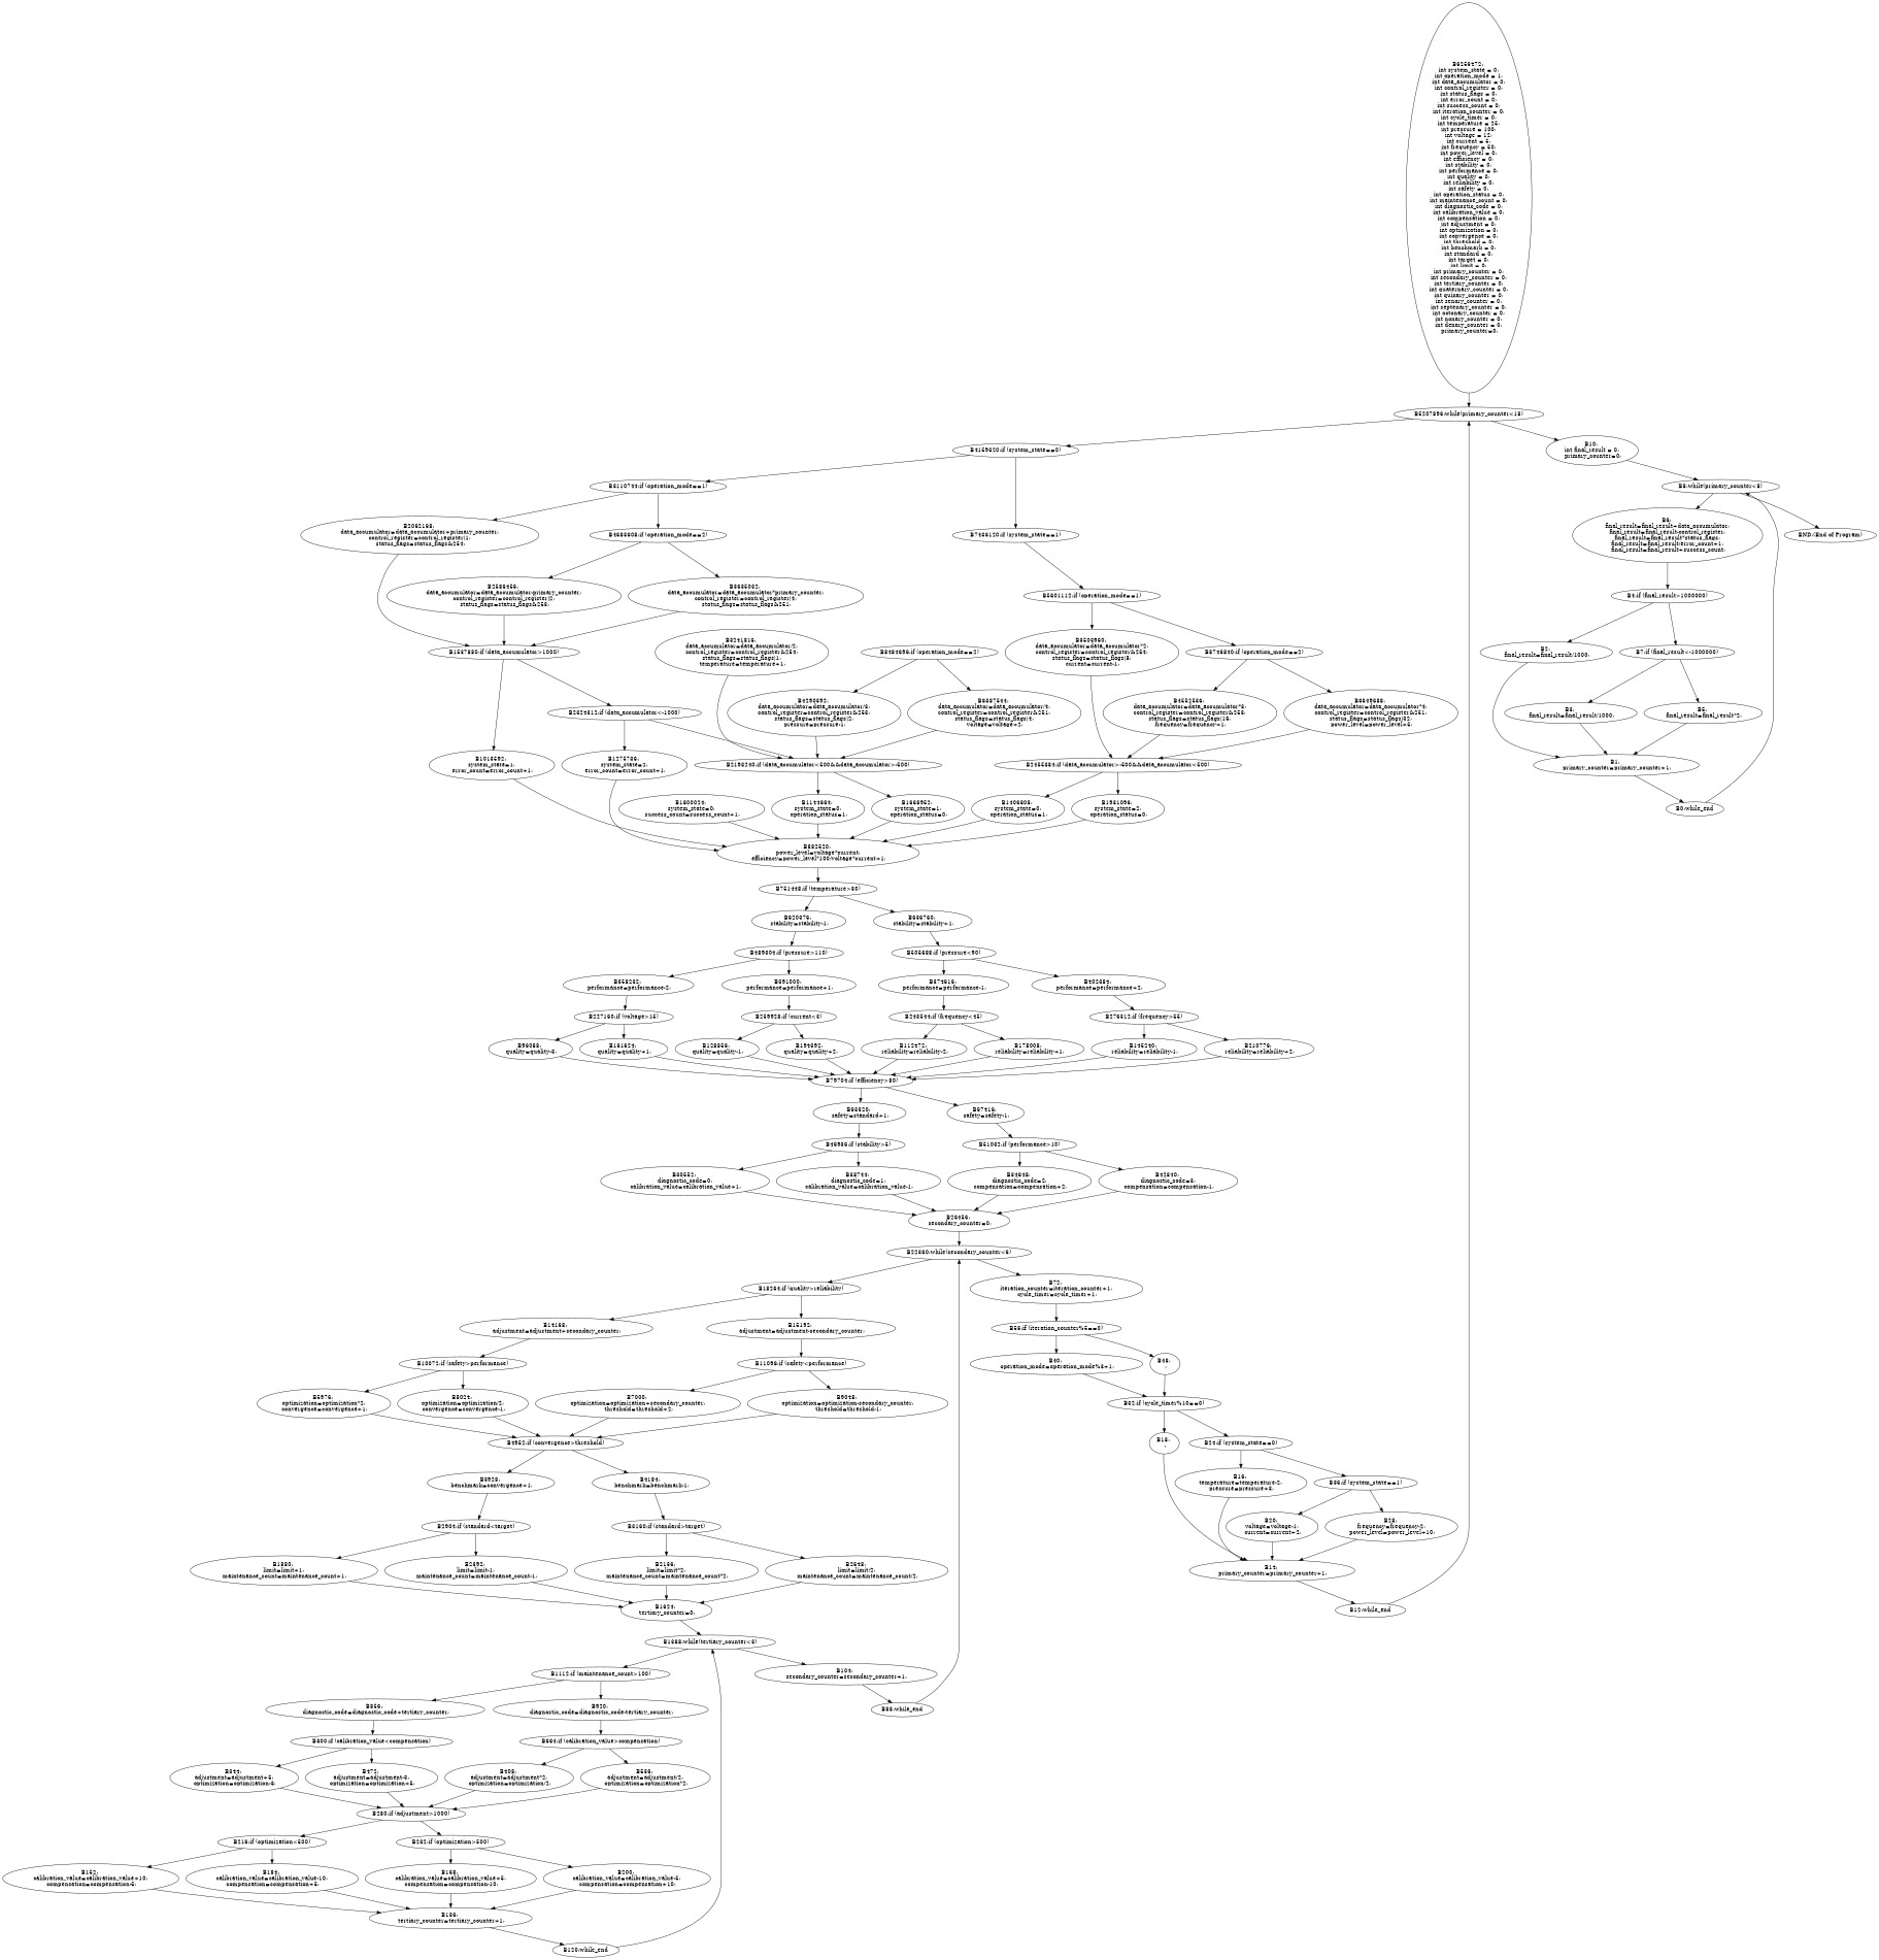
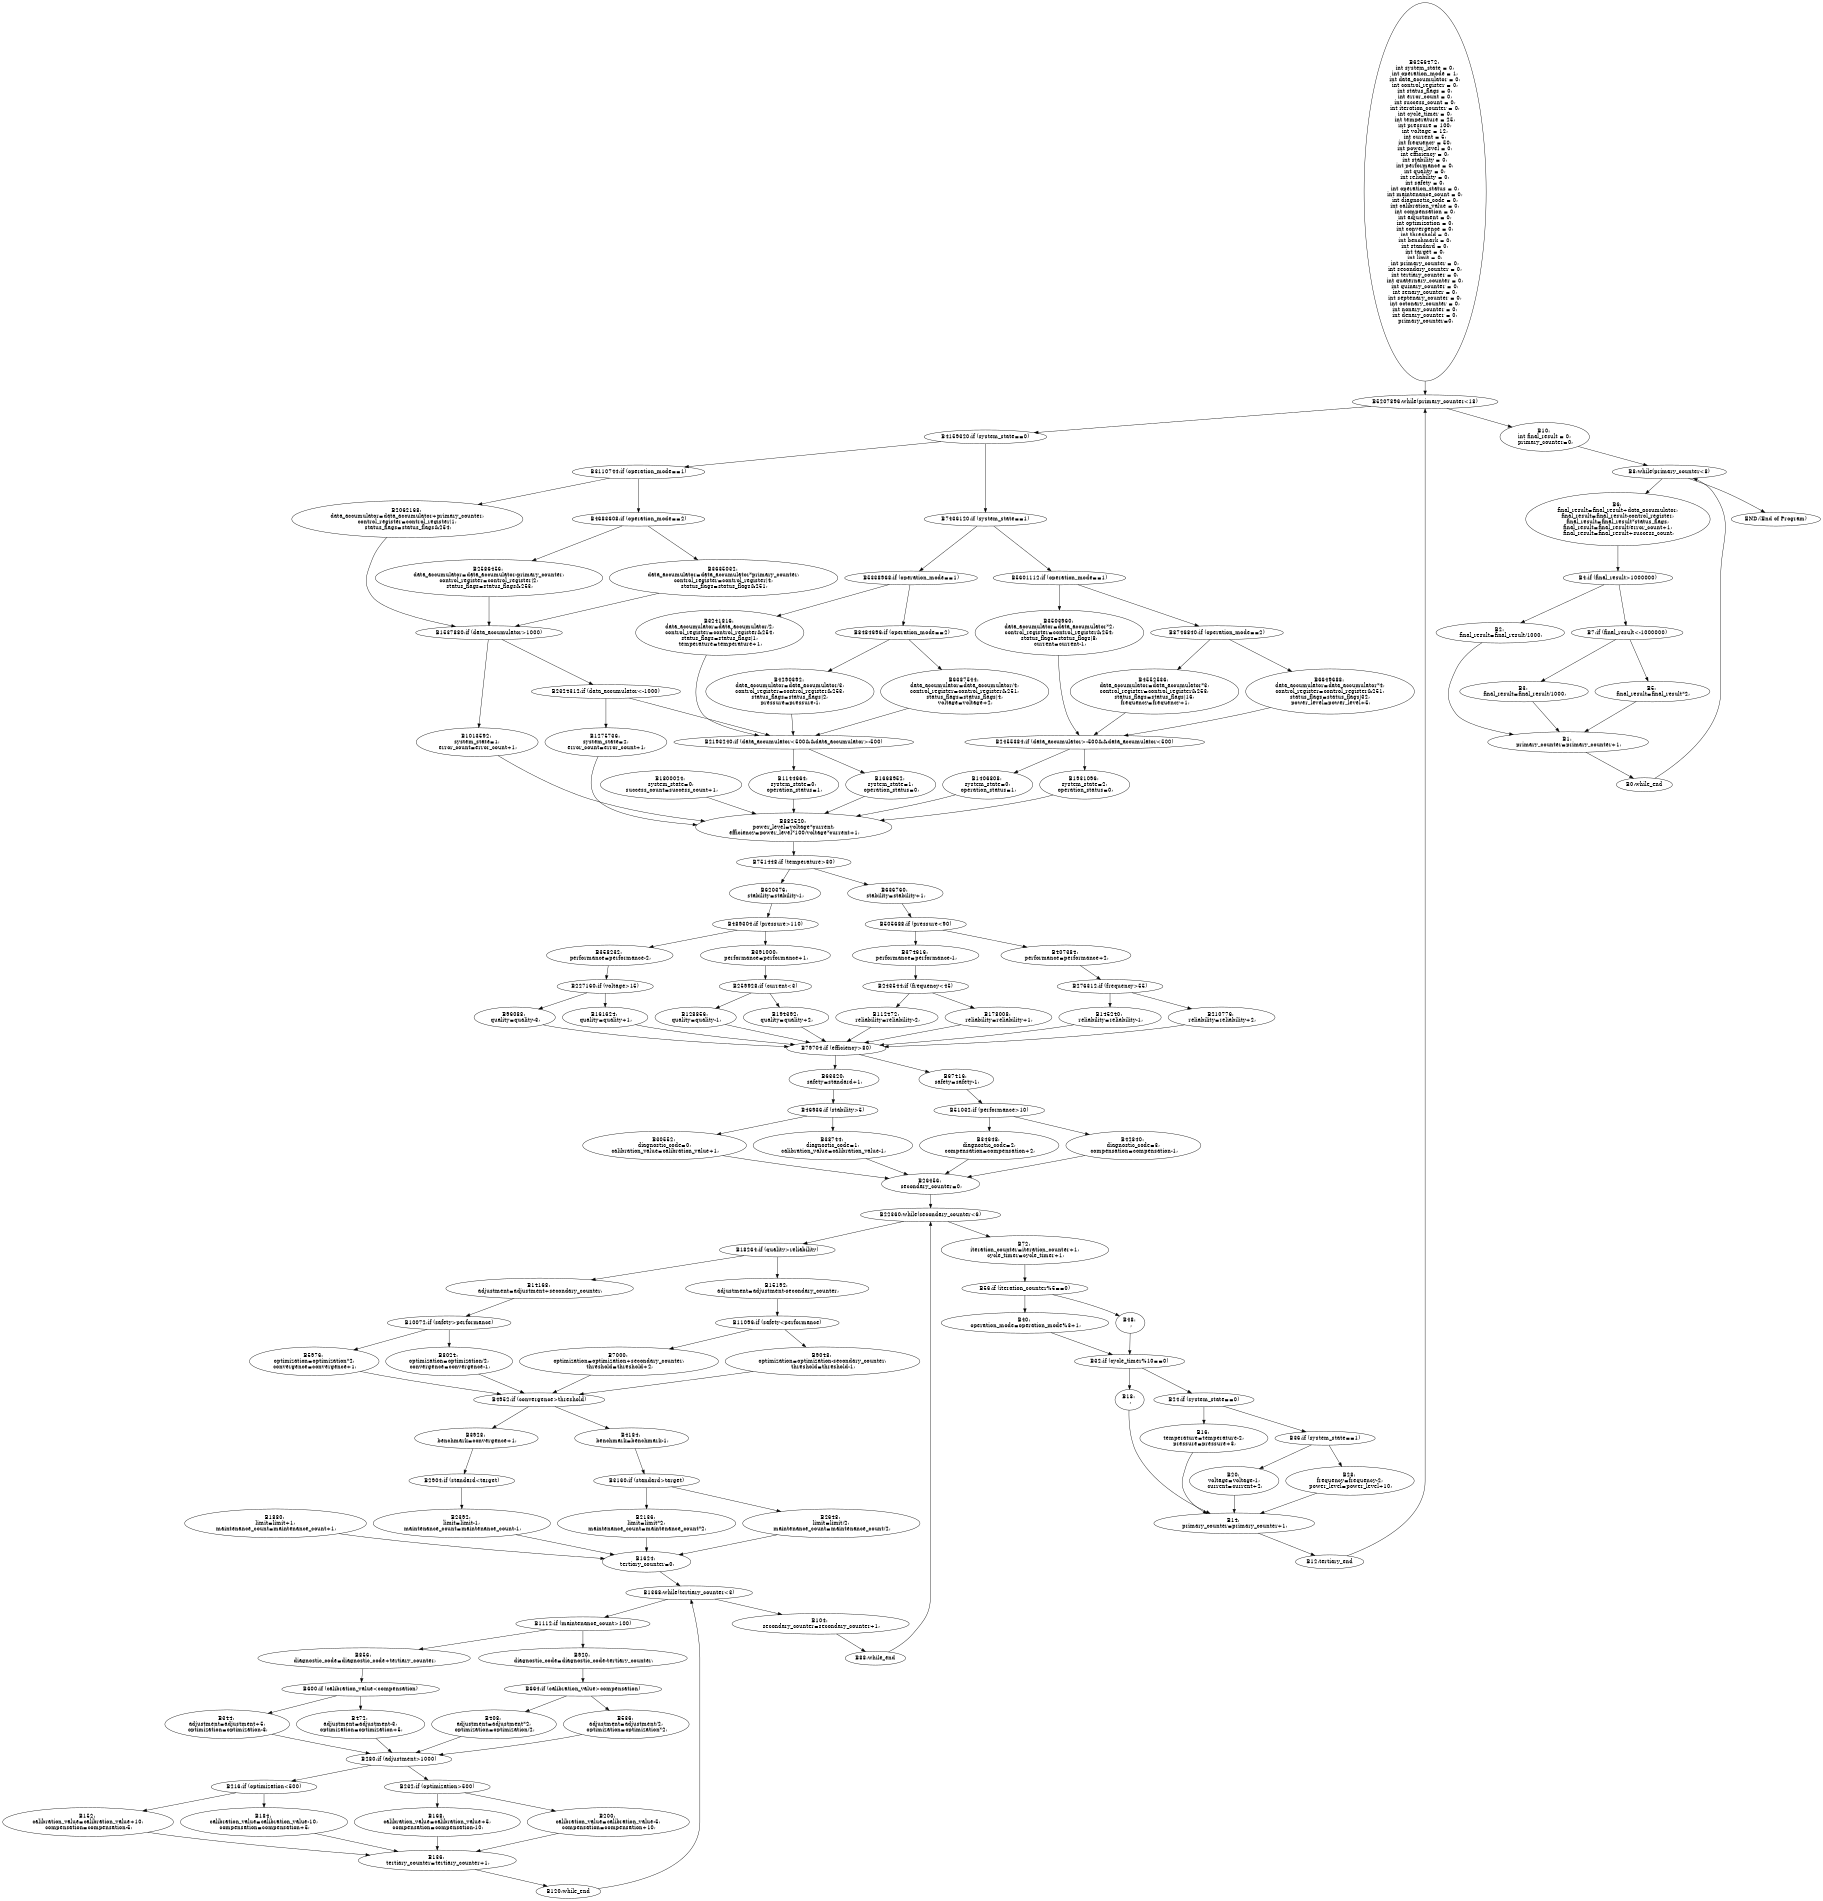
  digraph {
    n1 [label="B6256472: \n int system_state = 0; \n int operation_mode = 1; \n int data_accumulator = 0; \n int control_register = 0; \n int status_flags = 0; \n int error_count = 0; \n int success_count = 0; \n int iteration_counter = 0; \n int cycle_timer = 0; \n int temperature = 25; \n int pressure = 100; \n int voltage = 12; \n int current = 5; \n int frequency = 50; \n int power_level = 0; \n int efficiency = 0; \n int stability = 0; \n int performance = 0; \n int quality = 0; \n int reliability = 0; \n int safety = 0; \n int operation_status = 0; \n int maintenance_count = 0; \n int diagnostic_code = 0; \n int calibration_value = 0; \n int compensation = 0; \n int adjustment = 0; \n int optimization = 0; \n int convergence = 0; \n int threshold = 0; \n int benchmark = 0; \n int standard = 0; \n int target = 0; \n int limit = 0; \n int primary_counter = 0; \n int secondary_counter = 0; \n int tertiary_counter = 0; \n int quaternary_counter = 0; \n int quinary_counter = 0; \n int senary_counter = 0; \n int septenary_counter = 0; \n int octonary_counter = 0; \n int nonary_counter = 0; \n int denary_counter = 0; \n primary_counter=0;"]
    n2 [label="B5207896:while(primary_counter<18)"]
    n3 [label="B4159320:if (system_state==0)"]
    n4 [label="B10: \n int final_result = 0; \n primary_counter=0;"]
    n5 [label="B3110744:if (operation_mode==1)"]
    n6 [label="B7436120:if (system_state==1)"]
    n7 [label="B8:while(primary_counter<8)"]
    n8 [label="B2062168: \n data_accumulator=data_accumulator+primary_counter; \n control_register=control_register|1; \n status_flags=status_flags&254;"]
    n9 [label="B4683608:if (operation_mode==2)"]
+   n10 [label="B5338968:if (operation_mode==1)"]
    n11 [label="B5601112:if (operation_mode==1)"]
    n12 [label="B1537880:if (data_accumulator>1000)"]
    n13 [label="B2586456: \n data_accumulator=data_accumulator-primary_counter; \n control_register=control_register|2; \n status_flags=status_flags&253;"]
    n14 [label="B3635032: \n data_accumulator=data_accumulator*primary_counter; \n control_register=control_register|4; \n status_flags=status_flags&251;"]
    n15 [label="B3241816: \n data_accumulator=data_accumulator/2; \n control_register=control_register&254; \n status_flags=status_flags|1; \n temperature=temperature+1;"]
    n16 [label="B8484696:if (operation_mode==2)"]
    n17 [label="B3503960: \n data_accumulator=data_accumulator*2; \n control_register=control_register&254; \n status_flags=status_flags|8; \n current=current-1;"]
    n18 [label="B8746840:if (operation_mode==2)"]
    n19 [label="B1013592: \n system_state=1; \n error_count=error_count+1;"]
    n20 [label="B2324312:if (data_accumulator<-1000)"]
    n21 [label="B882520: \n power_level=voltage*current; \n efficiency=power_level*100/voltage*current+1;"]
    n22 [label="B1275736: \n system_state=2; \n error_count=error_count+1;"]
    n23 [label="B2193240:if (data_accumulator<500&&data_accumulator>-500)"]
    n24 [label="B751448:if (temperature>30)"]
    n25 [label="B1800024: \n system_state=0; \n success_count=success_count+1;"]
    n26 [label="B620376: \n stability=stability-1;"]
    n27 [label="B636760: \n stability=stability+1;"]
    n28 [label="B489304:if (pressure>110)"]
    n29 [label="B505688:if (pressure<90)"]
    n30 [label="B358232: \n performance=performance-2;"]
    n31 [label="B391000: \n performance=performance+1;"]
    n32 [label="B374616: \n performance=performance-1;"]
-   n33 [label="B402384: \n performance=performance+2;"]
+   n33 [label="B407384: \n performance=performance+2;"]
    n34 [label="B227160:if (voltage>15)"]
    n35 [label="B259928:if (current<3)"]
    n36 [label="B96088: \n quality=quality-3;"]
    n37 [label="B161624: \n quality=quality+1;"]
    n38 [label="B128856: \n quality=quality-1;"]
    n39 [label="B194392: \n quality=quality+2;"]
    n40 [label="B79704:if (efficiency>80)"]
    n41 [label="B63320: \n safety=standard+1;"]
    n42 [label="B67416: \n safety=safety-1;"]
    n43 [label="B46936:if (stability>5)"]
    n44 [label="B51032:if (performance>10)"]
    n45 [label="B30552: \n diagnostic_code=0; \n calibration_value=calibration_value+1;"]
    n46 [label="B38744: \n diagnostic_code=1; \n calibration_value=calibration_value-1;"]
    n47 [label="B34648: \n diagnostic_code=2; \n compensation=compensation+2;"]
    n48 [label="B42840: \n diagnostic_code=3; \n compensation=compensation-1;"]
    n49 [label="B26456: \n secondary_counter=0;"]
    n50 [label="B22360:while(secondary_counter<6)"]
    n51 [label="B18264:if (quality>reliability)"]
    n52 [label="B72: \n iteration_counter=iteration_counter+1; \n cycle_timer=cycle_timer+1;"]
    n53 [label="B14168: \n adjustment=adjustment+secondary_counter;"]
    n54 [label="B15192: \n adjustment=adjustment-secondary_counter;"]
    n55 [label="B56:if (iteration_counter%5==0)"]
    n56 [label="B10072:if (safety>performance)"]
    n57 [label="B11096:if (safety<performance)"]
    n58 [label="B5976: \n optimization=optimization*2; \n convergence=convergence+1;"]
    n59 [label="B8024: \n optimization=optimization/2; \n convergence=convergence-1;"]
    n60 [label="B7000: \n optimization=optimization+secondary_counter; \n threshold=threshold+2;"]
    n61 [label="B9048: \n optimization=optimization-secondary_counter; \n threshold=threshold-1;"]
    n62 [label="B4952:if (convergence>threshold)"]
    n63 [label="B3928: \n benchmark=convergence+1;"]
    n64 [label="B4184: \n benchmark=benchmark-1;"]
    n65 [label="B2904:if (standard<target)"]
    n66 [label="B3160:if (standard>target)"]
    n67 [label="B1880: \n limit=limit+1; \n maintenance_count=maintenance_count+1;"]
    n68 [label="B2392: \n limit=limit-1; \n maintenance_count=maintenance_count-1;"]
    n69 [label="B2136: \n limit=limit*2; \n maintenance_count=maintenance_count*2;"]
    n70 [label="B2648: \n limit=limit/2; \n maintenance_count=maintenance_count/2;"]
    n71 [label="B1624: \n tertiary_counter=0;"]
    n72 [label="B1368:while(tertiary_counter<3)"]
    n73 [label="B1112:if (maintenance_count>100)"]
    n74 [label="B104: \n secondary_counter=secondary_counter+1;"]
    n75 [label="B856: \n diagnostic_code=diagnostic_code+tertiary_counter;"]
    n76 [label="B920: \n diagnostic_code=diagnostic_code-tertiary_counter;"]
    n77 [label="B88:while_end"]
    n78 [label="B600:if (calibration_value<compensation)"]
    n79 [label="B664:if (calibration_value>compensation)"]
    n80 [label="B344: \n adjustment=adjustment+5; \n optimization=optimization-3;"]
    n81 [label="B472: \n adjustment=adjustment-3; \n optimization=optimization+5;"]
    n82 [label="B408: \n adjustment=adjustment*2; \n optimization=optimization/2;"]
    n83 [label="B536: \n adjustment=adjustment/2; \n optimization=optimization*2;"]
    n84 [label="B280:if (adjustment>1000)"]
    n85 [label="B216:if (optimization<500)"]
    n86 [label="B232:if (optimization>500)"]
    n87 [label="B152: \n calibration_value=calibration_value+10; \n compensation=compensation-5;"]
    n88 [label="B184: \n calibration_value=calibration_value-10; \n compensation=compensation+5;"]
    n89 [label="B168: \n calibration_value=calibration_value+5; \n compensation=compensation-10;"]
    n90 [label="B200: \n calibration_value=calibration_value-5; \n compensation=compensation+10;"]
    n91 [label="B136: \n tertiary_counter=tertiary_counter+1;"]
    n92 [label="B120:while_end"]
    n93 [label="B40: \n operation_mode=operation_mode%3+1;"]
    n94 [label="B48: \n ;"]
    n95 [label="B32:if (cycle_timer%10==0)"]
    n96 [label="B24:if (system_state==0)"]
    n97 [label="B18: \n ;"]
    n98 [label="B16: \n temperature=temperature-2; \n pressure=pressure+3;"]
    n99 [label="B36:if (system_state==1)"]
    n100 [label="B14: \n primary_counter=primary_counter+1;"]
    n101 [label="B20: \n voltage=voltage-1; \n current=current+2;"]
    n102 [label="B28: \n frequency=frequency-2; \n power_level=power_level+10;"]
-   n103 [label="B12:while_end"]
+   n103 [label="B12:tertiary_end"]
    n104 [label="B6: \n final_result=final_result+data_accumulator; \n final_result=final_result-control_register; \n final_result=final_result*status_flags; \n final_result=final_result/error_count+1; \n final_result=final_result+success_count;"]
    n105 [label="END:(End of Program)"]
    n106 [label="B4:if (final_result>1000000)"]
    n107 [label="B2: \n final_result=final_result/1000;"]
    n108 [label="B7:if (final_result<-1000000)"]
    n109 [label="B1: \n primary_counter=primary_counter+1;"]
    n110 [label="B3: \n final_result=final_result/1000;"]
    n111 [label="B5: \n final_result=final_result*2;"]
    n112 [label="B0:while_end"]
    n113 [label="B243544:if (frequency<45)"]
    n114 [label="B276312:if (frequency>55)"]
    n115 [label="B112472: \n reliability=reliability-2;"]
    n116 [label="B178008: \n reliability=reliability+1;"]
    n117 [label="B145240: \n reliability=reliability-1;"]
    n118 [label="B210776: \n reliability=reliability+2;"]
    n119 [label="B4290392: \n data_accumulator=data_accumulator/3; \n control_register=control_register&253; \n status_flags=status_flags|2; \n pressure=pressure-1;"]
    n120 [label="B6387544: \n data_accumulator=data_accumulator/4; \n control_register=control_register&251; \n status_flags=status_flags|4; \n voltage=voltage+2;"]
    n121 [label="B2455384:if (data_accumulator>-500&&data_accumulator<500)"]
    n122 [label="B4552536: \n data_accumulator=data_accumulator*3; \n control_register=control_register&253; \n status_flags=status_flags|16; \n frequency=frequency+1;"]
    n123 [label="B6649688: \n data_accumulator=data_accumulator*4; \n control_register=control_register&251; \n status_flags=status_flags|32; \n power_level=power_level+5;"]
    n124 [label="B1144664: \n system_state=0; \n operation_status=1;"]
    n125 [label="B1668952: \n system_state=1; \n operation_status=0;"]
    n126 [label="B1406808: \n system_state=0; \n operation_status=1;"]
    n127 [label="B1931096: \n system_state=2; \n operation_status=0;"]
    n1 -> n2
    n2 -> n3
    n2 -> n4
    n3 -> n5
    n3 -> n6
    n4 -> n7
    n5 -> n8
    n5 -> n9
+   n6 -> n10
    n6 -> n11
    n7 -> n104
    n7 -> n105
    n8 -> n12
    n9 -> n13
    n9 -> n14
+   n10 -> n15
+   n10 -> n16
    n11 -> n17
    n11 -> n18
    n12 -> n19
    n12 -> n20
    n13 -> n12
    n14 -> n12
    n15 -> n23
    n16 -> n119
    n16 -> n120
    n17 -> n121
    n18 -> n122
    n18 -> n123
    n19 -> n21
    n20 -> n22
    n20 -> n23
    n21 -> n24
    n22 -> n21
    n23 -> n124
    n23 -> n125
    n24 -> n26
    n24 -> n27
    n25 -> n21
    n26 -> n28
    n27 -> n29
    n28 -> n30
    n28 -> n31
    n29 -> n32
    n29 -> n33
    n30 -> n34
    n31 -> n35
    n32 -> n113
    n33 -> n114
    n34 -> n36
    n34 -> n37
    n35 -> n38
    n35 -> n39
    n36 -> n40
    n37 -> n40
    n38 -> n40
    n39 -> n40
    n40 -> n41
    n40 -> n42
    n41 -> n43
    n42 -> n44
    n43 -> n45
    n43 -> n46
    n44 -> n47
    n44 -> n48
    n45 -> n49
    n46 -> n49
    n47 -> n49
    n48 -> n49
    n49 -> n50
    n50 -> n51
    n50 -> n52
    n51 -> n53
    n51 -> n54
    n52 -> n55
    n53 -> n56
    n54 -> n57
    n55 -> n93
    n55 -> n94
    n56 -> n58
    n56 -> n59
    n57 -> n60
    n57 -> n61
    n58 -> n62
    n59 -> n62
    n60 -> n62
    n61 -> n62
    n62 -> n63
    n62 -> n64
    n63 -> n65
    n64 -> n66
-   n65 -> n67
    n65 -> n68
    n66 -> n69
    n66 -> n70
    n67 -> n71
    n68 -> n71
    n69 -> n71
    n70 -> n71
    n71 -> n72
    n72 -> n73
    n72 -> n74
    n73 -> n75
    n73 -> n76
    n74 -> n77
    n75 -> n78
    n76 -> n79
    n77 -> n50
    n78 -> n80
    n78 -> n81
    n79 -> n82
    n79 -> n83
    n80 -> n84
    n81 -> n84
    n82 -> n84
    n83 -> n84
    n84 -> n85
    n84 -> n86
    n85 -> n87
    n85 -> n88
    n86 -> n89
    n86 -> n90
    n87 -> n91
    n88 -> n91
    n89 -> n91
    n90 -> n91
    n91 -> n92
    n92 -> n72
    n93 -> n95
    n94 -> n95
    n95 -> n96
    n95 -> n97
    n96 -> n98
    n96 -> n99
    n97 -> n100
    n98 -> n100
    n99 -> n101
    n99 -> n102
    n100 -> n103
    n101 -> n100
    n102 -> n100
    n103 -> n2
    n104 -> n106
    n106 -> n107
    n106 -> n108
    n107 -> n109
    n108 -> n110
    n108 -> n111
    n109 -> n112
    n110 -> n109
    n111 -> n109
    n112 -> n7
    n113 -> n115
    n113 -> n116
    n114 -> n117
    n114 -> n118
    n115 -> n40
    n116 -> n40
    n117 -> n40
    n118 -> n40
    n119 -> n23
    n120 -> n23
    n121 -> n126
    n121 -> n127
    n122 -> n121
    n123 -> n121
    n124 -> n21
    n125 -> n21
    n126 -> n21
    n127 -> n21
  }
